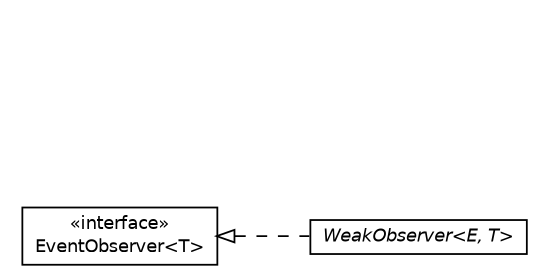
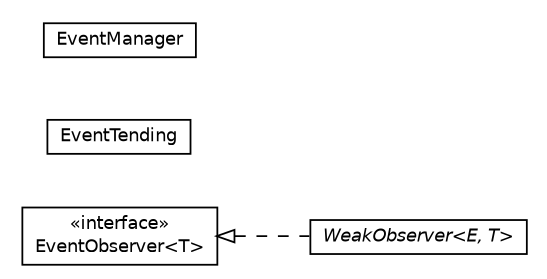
  digraph {
    nodesep=0.25
    ranksep=0.5
    rankdir=LR
    node [fontcolor=black fontname=Helvetica fontsize=10.0 shape=plaintext]
    n1 [label=<<table title="org.androidtransfuse.event.EventObserver" border="0" cellborder="1" cellspacing="0" cellpadding="2" port="p" href="./EventObserver.html"> 		<tr><td><table border="0" cellspacing="0" cellpadding="1"> <tr><td align="center" balign="center"> &#171;interface&#187; </td></tr> <tr><td align="center" balign="center"> EventObserver&lt;T&gt; </td></tr> 		</table></td></tr> 		</table>>]
    n2 [label=<<table title="org.androidtransfuse.event.WeakObserver" border="0" cellborder="1" cellspacing="0" cellpadding="2" port="p" href="./WeakObserver.html"> 		<tr><td><table border="0" cellspacing="0" cellpadding="1"> <tr><td align="center" balign="center"><font face="Helvetica-Oblique"> WeakObserver&lt;E, T&gt; </font></td></tr> 		</table></td></tr> 		</table>>]
+   n3 [label=<<table title="org.androidtransfuse.event.EventTending" border="0" cellborder="1" cellspacing="0" cellpadding="2" port="p" href="./EventTending.html"> 		<tr><td><table border="0" cellspacing="0" cellpadding="1"> <tr><td align="center" balign="center"> EventTending </td></tr> 		</table></td></tr> 		</table>>]
+   n4 [label=<<table title="org.androidtransfuse.event.EventManager" border="0" cellborder="1" cellspacing="0" cellpadding="2" port="p" href="./EventManager.html"> 		<tr><td><table border="0" cellspacing="0" cellpadding="1"> <tr><td align="center" balign="center"> EventManager </td></tr> 		</table></td></tr> 		</table>>]
    n1 -> n2 [arrowtail=empty dir=back fontname=Helvetica fontsize=10 headport=p labelfontname=Helvetica labelfontsize=10 style=dashed tailport=p]
  }
